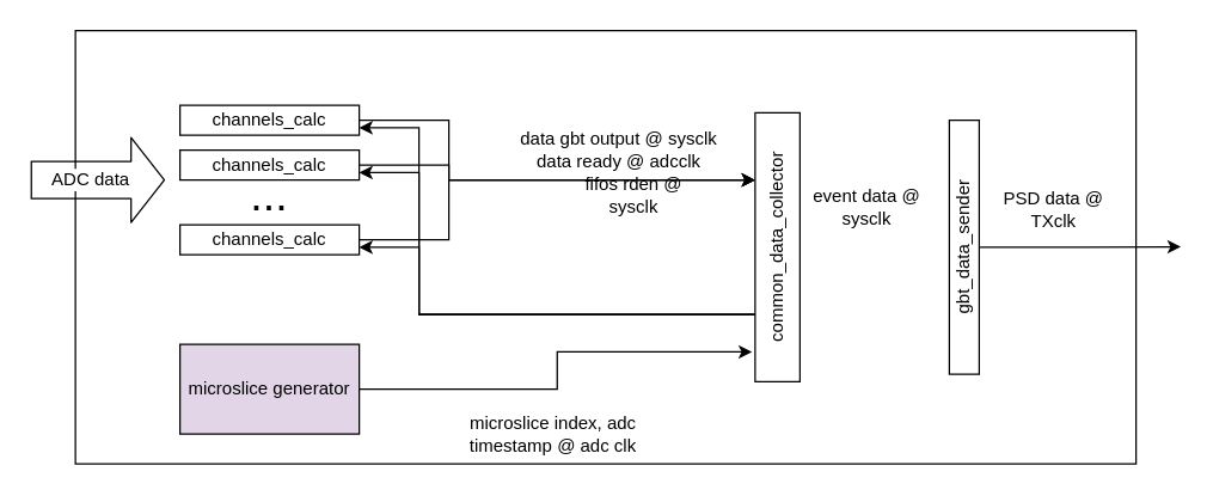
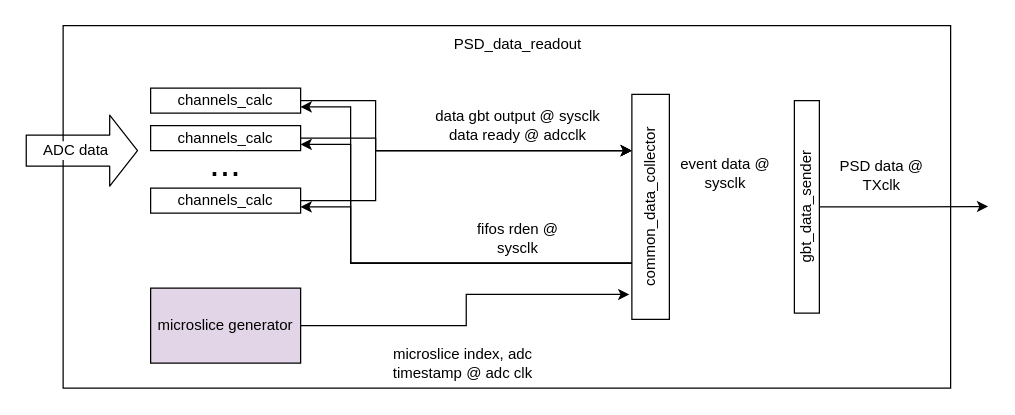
  <mxCell id="0" />
  <mxCell id="1" parent="0" />
  <mxCell id="2" value="" style="rounded=0;whiteSpace=wrap;html=1;fontSize=12;" vertex="1" parent="1"><mxGeometry x="50" y="20" width="710" height="290" as="geometry" /></mxCell>
  <mxCell id="3" style="edgeStyle=orthogonalEdgeStyle;rounded=0;orthogonalLoop=1;jettySize=auto;html=1;exitX=1;exitY=0.5;exitDx=0;exitDy=0;entryX=0.75;entryY=0;entryDx=0;entryDy=0;fontSize=12;" edge="1" parent="1" source="4" target="13"><mxGeometry relative="1" as="geometry"><Array as="points"><mxPoint x="300" y="80" /><mxPoint x="300" y="120" /></Array></mxGeometry></mxCell>
  <mxCell id="4" value="channels_calc" style="rounded=0;whiteSpace=wrap;html=1;" vertex="1" parent="1"><mxGeometry x="120" y="70" width="120" height="20" as="geometry" /></mxCell>
  <mxCell id="5" style="edgeStyle=orthogonalEdgeStyle;rounded=0;orthogonalLoop=1;jettySize=auto;html=1;exitX=1;exitY=0.5;exitDx=0;exitDy=0;fontSize=12;entryX=0.75;entryY=0;entryDx=0;entryDy=0;" edge="1" parent="1" source="6" target="13"><mxGeometry relative="1" as="geometry"><mxPoint x="410" y="120" as="targetPoint" /><Array as="points"><mxPoint x="300" y="110" /><mxPoint x="300" y="120" /></Array></mxGeometry></mxCell>
  <mxCell id="6" value="channels_calc" style="rounded=0;whiteSpace=wrap;html=1;" vertex="1" parent="1"><mxGeometry x="120" y="100" width="120" height="20" as="geometry" /></mxCell>
  <mxCell id="7" value="..." style="text;html=1;strokeColor=none;fillColor=none;align=center;verticalAlign=middle;whiteSpace=wrap;rounded=0;fontSize=30;" vertex="1" parent="1"><mxGeometry x="160" y="120" width="40" height="20" as="geometry" /></mxCell>
  <mxCell id="8" style="edgeStyle=orthogonalEdgeStyle;rounded=0;orthogonalLoop=1;jettySize=auto;html=1;entryX=0.75;entryY=0;entryDx=0;entryDy=0;fontSize=12;" edge="1" parent="1" source="9" target="13"><mxGeometry relative="1" as="geometry"><Array as="points"><mxPoint x="300" y="160" /><mxPoint x="300" y="120" /></Array></mxGeometry></mxCell>
  <mxCell id="9" value="channels_calc" style="rounded=0;whiteSpace=wrap;html=1;" vertex="1" parent="1"><mxGeometry x="120" y="150" width="120" height="20" as="geometry" /></mxCell>
  <mxCell id="10" style="edgeStyle=orthogonalEdgeStyle;rounded=0;orthogonalLoop=1;jettySize=auto;html=1;exitX=0.25;exitY=0;exitDx=0;exitDy=0;entryX=1;entryY=0.75;entryDx=0;entryDy=0;fontSize=12;" edge="1" parent="1" source="13" target="4"><mxGeometry relative="1" as="geometry"><Array as="points"><mxPoint x="280" y="210" /><mxPoint x="280" y="85" /></Array></mxGeometry></mxCell>
  <mxCell id="11" style="edgeStyle=orthogonalEdgeStyle;rounded=0;orthogonalLoop=1;jettySize=auto;html=1;exitX=0.25;exitY=0;exitDx=0;exitDy=0;entryX=1;entryY=0.75;entryDx=0;entryDy=0;fontSize=12;" edge="1" parent="1" source="13" target="6"><mxGeometry relative="1" as="geometry"><Array as="points"><mxPoint x="280" y="210" /><mxPoint x="280" y="115" /></Array></mxGeometry></mxCell>
  <mxCell id="12" style="edgeStyle=orthogonalEdgeStyle;rounded=0;orthogonalLoop=1;jettySize=auto;html=1;exitX=0.25;exitY=0;exitDx=0;exitDy=0;entryX=1;entryY=0.75;entryDx=0;entryDy=0;fontSize=12;" edge="1" parent="1" source="13" target="9"><mxGeometry relative="1" as="geometry"><Array as="points"><mxPoint x="280" y="210" /><mxPoint x="280" y="165" /></Array></mxGeometry></mxCell>
  <mxCell id="13" value="common_data_collector" style="rounded=0;whiteSpace=wrap;html=1;fontSize=12;rotation=-90;" vertex="1" parent="1"><mxGeometry x="430" y="150" width="180" height="30" as="geometry" /></mxCell>
  <mxCell id="14" value="data gbt output @ sysclk&lt;br&gt;data ready @ adcclk" style="text;html=1;strokeColor=none;fillColor=none;align=center;verticalAlign=middle;whiteSpace=wrap;rounded=0;fontSize=12;" vertex="1" parent="1"><mxGeometry x="334" y="90" width="160" height="20" as="geometry" /></mxCell>
- <mxCell id="15" value="fifos rden @ sysclk" style="text;html=1;strokeColor=none;fillColor=none;align=center;verticalAlign=middle;whiteSpace=wrap;rounded=0;fontSize=12;" vertex="1" parent="1"><mxGeometry x="379" y="120" width="90" height="20" as="geometry" /></mxCell>
+ <mxCell id="15" value="fifos rden @ sysclk" style="text;html=1;strokeColor=none;fillColor=none;align=center;verticalAlign=middle;whiteSpace=wrap;rounded=0;fontSize=12;" vertex="1" parent="1"><mxGeometry x="369" y="180" width="90" height="20" as="geometry" /></mxCell>
  <mxCell id="16" value="ADC data" style="shape=flexArrow;endArrow=classic;html=1;fontSize=12;endWidth=31.034;endSize=7.083;width=24.828;" edge="1" parent="1"><mxGeometry x="-0.111" width="50" height="50" relative="1" as="geometry"><mxPoint x="20" y="120" as="sourcePoint" /><mxPoint x="110" y="120" as="targetPoint" /><mxPoint as="offset" /></mxGeometry></mxCell>
  <mxCell id="17" style="edgeStyle=orthogonalEdgeStyle;rounded=0;orthogonalLoop=1;jettySize=auto;html=1;entryX=0.111;entryY=-0.068;entryDx=0;entryDy=0;entryPerimeter=0;fontSize=12;" edge="1" parent="1" source="18" target="13"><mxGeometry relative="1" as="geometry" /></mxCell>
  <mxCell id="18" value="microslice generator" style="rounded=0;whiteSpace=wrap;html=1;fontSize=12;fillColor=#e1d5e7;" vertex="1" parent="1"><mxGeometry x="120" y="230" width="120" height="60" as="geometry" /></mxCell>
  <mxCell id="19" value="microslice index, adc timestamp @ adc clk" style="text;html=1;strokeColor=none;fillColor=none;align=center;verticalAlign=middle;whiteSpace=wrap;rounded=0;fontSize=12;" vertex="1" parent="1"><mxGeometry x="290" y="280" width="160" height="20" as="geometry" /></mxCell>
  <mxCell id="20" style="edgeStyle=orthogonalEdgeStyle;rounded=0;orthogonalLoop=1;jettySize=auto;html=1;exitX=0.5;exitY=1;exitDx=0;exitDy=0;fontSize=12;" edge="1" parent="1" source="21"><mxGeometry relative="1" as="geometry"><mxPoint x="790" y="164.667" as="targetPoint" /></mxGeometry></mxCell>
  <mxCell id="21" value="gbt_data_sender" style="rounded=0;whiteSpace=wrap;html=1;fontSize=12;rotation=-90;" vertex="1" parent="1"><mxGeometry x="560" y="155" width="170" height="20" as="geometry" /></mxCell>
+ <mxCell id="22" value="PSD_data_readout" style="text;html=1;strokeColor=none;fillColor=none;align=center;verticalAlign=middle;whiteSpace=wrap;rounded=0;fontSize=12;" vertex="1" parent="1"><mxGeometry x="339" y="20" width="150" height="30" as="geometry" /></mxCell>
  <mxCell id="23" value="event data @ sysclk" style="text;html=1;strokeColor=none;fillColor=none;align=center;verticalAlign=middle;whiteSpace=wrap;rounded=0;fontSize=12;" vertex="1" parent="1"><mxGeometry x="540" y="120" width="80" height="35" as="geometry" /></mxCell>
  <mxCell id="24" value="PSD data @ TXclk" style="text;html=1;strokeColor=none;fillColor=none;align=center;verticalAlign=middle;whiteSpace=wrap;rounded=0;fontSize=12;" vertex="1" parent="1"><mxGeometry x="660" y="130" width="90" height="20" as="geometry" /></mxCell>
